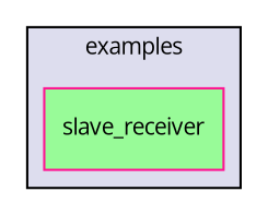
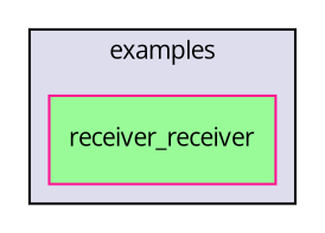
  digraph {
    compound=true
    fontname="Open Sans"
-   n1 [fillcolor=palegreen fontname="Open Sans" fontsize=10 label=slave_receiver pencolor=black shape=box style=filled color=deeppink]
+   n1 [fillcolor=palegreen fontname="Open Sans" fontsize=10 label=receiver_receiver pencolor=black shape=box style=filled color=deeppink]
    subgraph cluster_1 {
      bgcolor="#ddddee"
      fontsize=10
      label=examples
      pencolor=black
      n1
    }
  }
